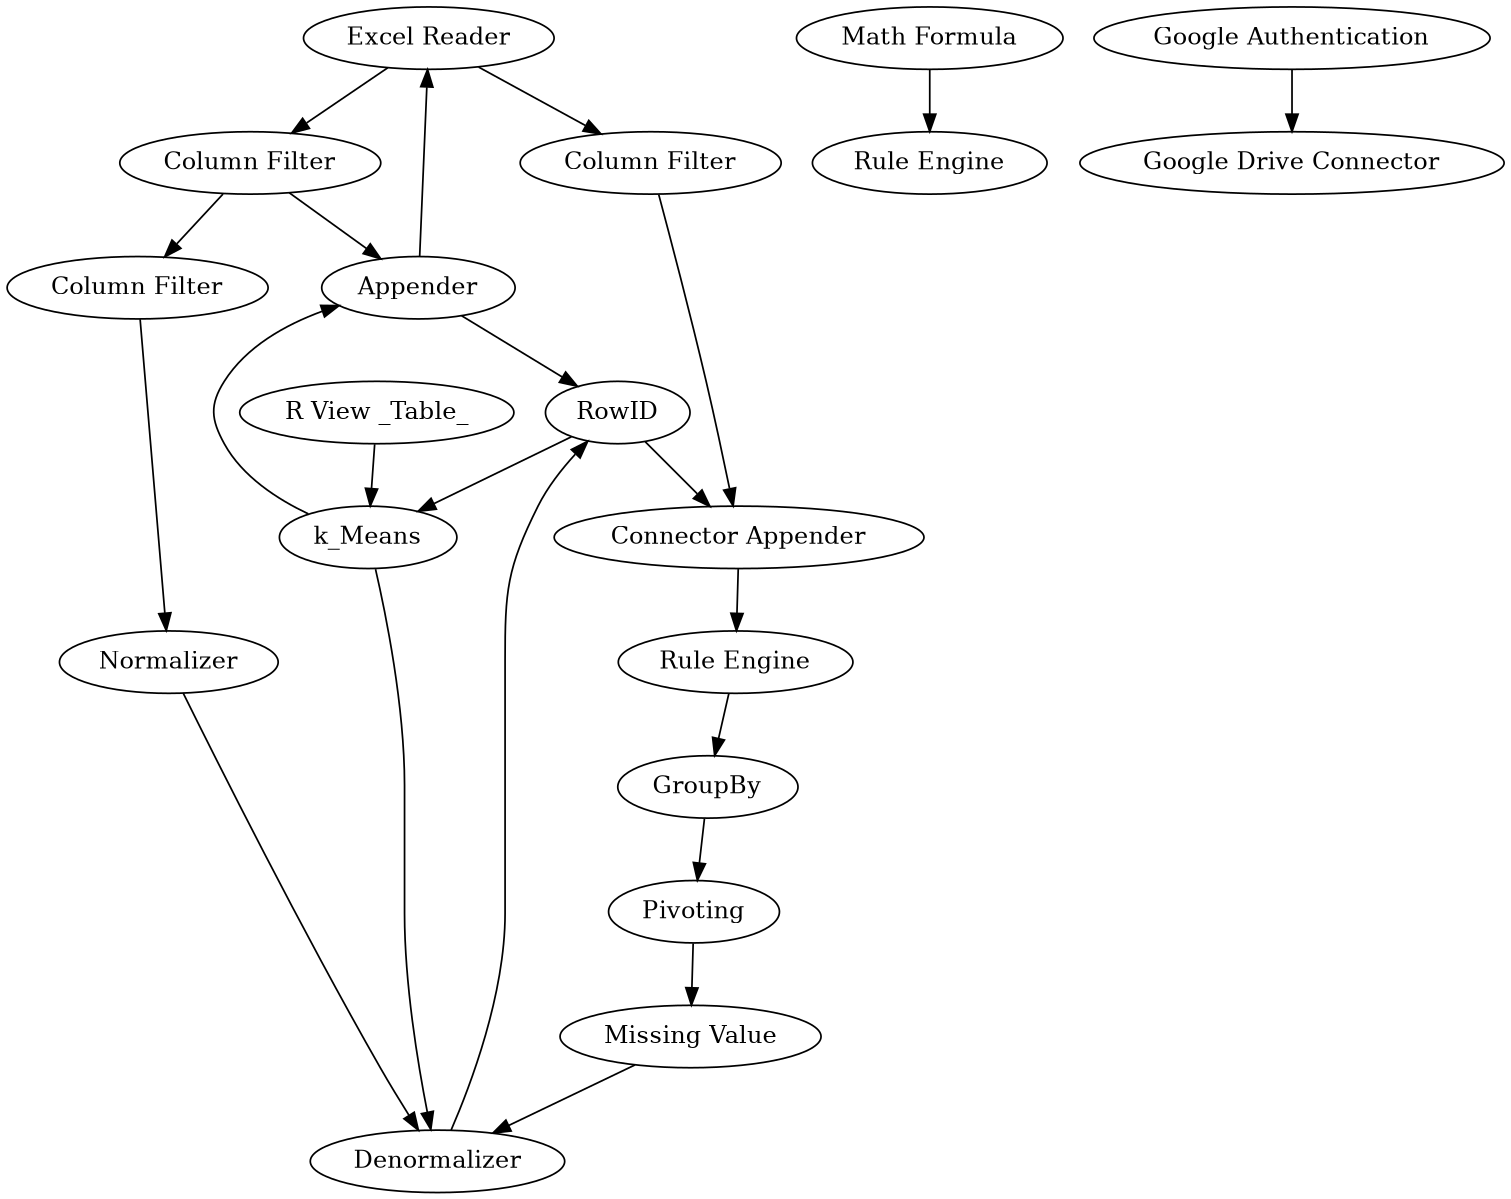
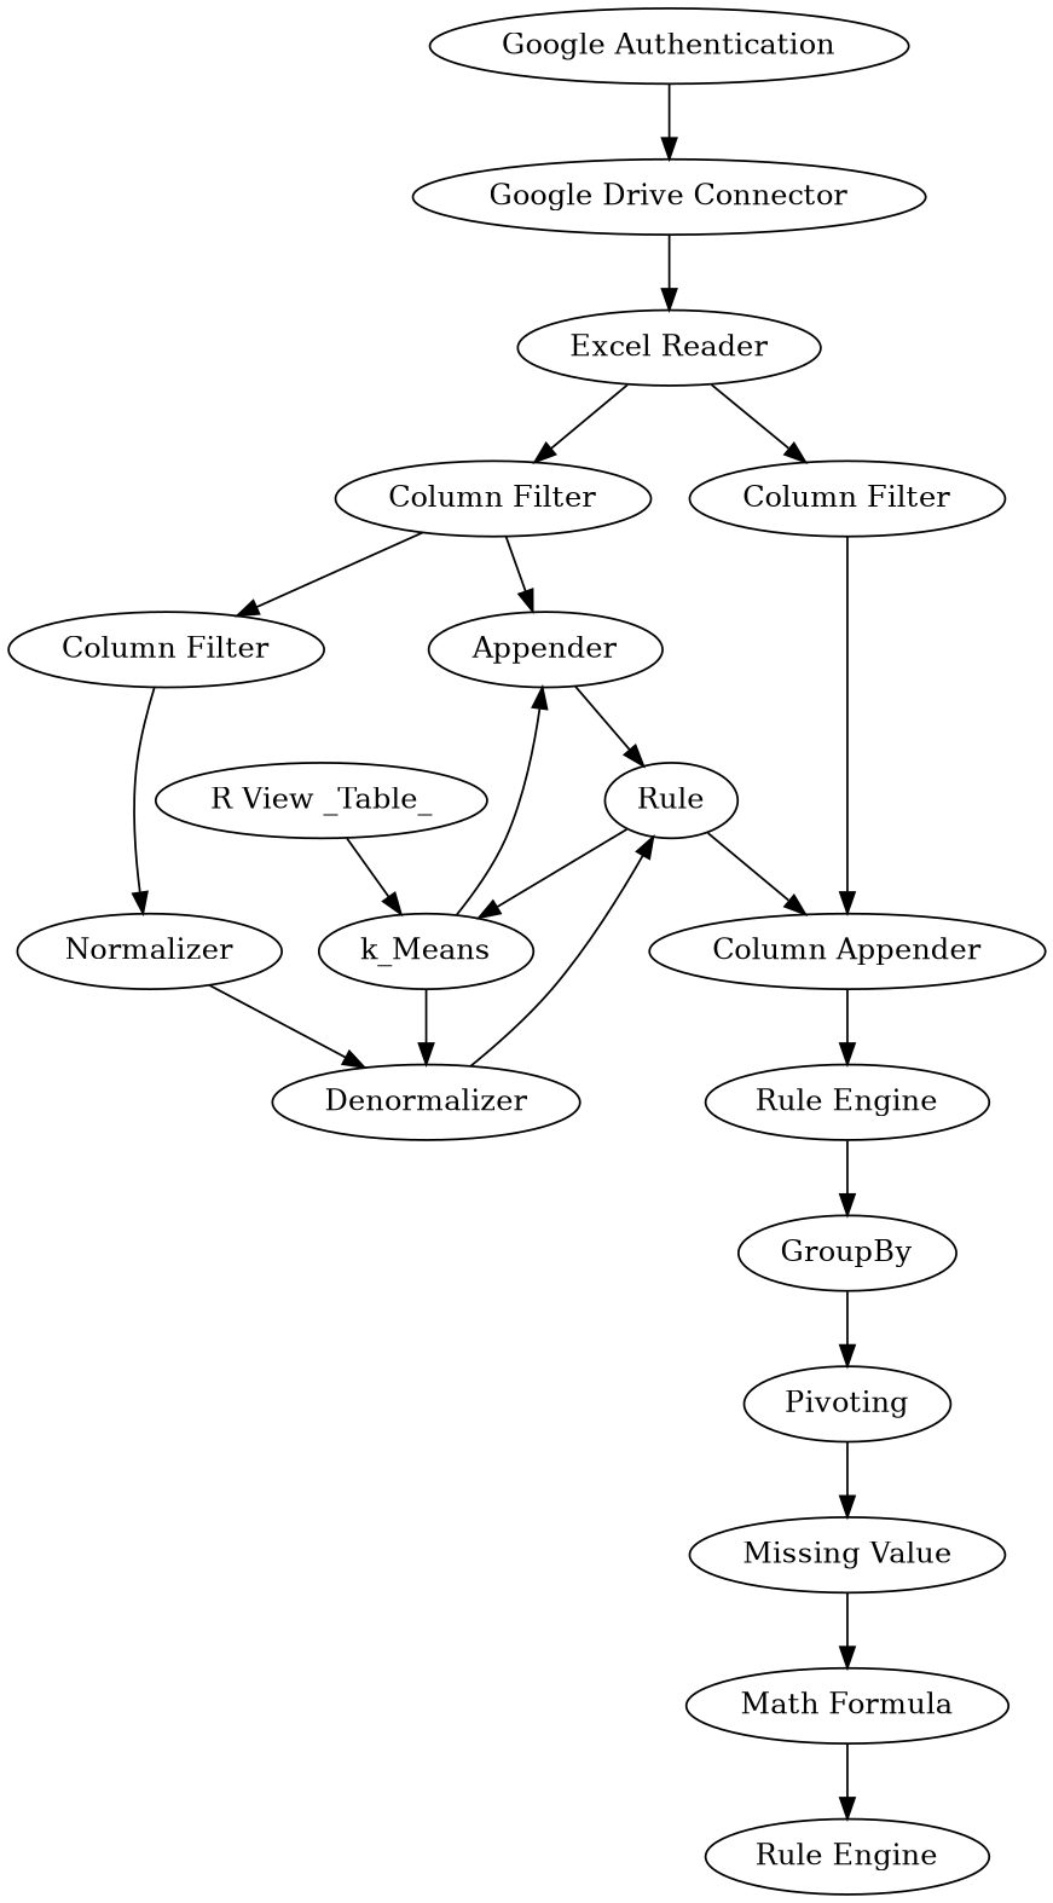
  digraph {
    rankdir=TB
    n1 [label="Excel Reader"]
    n2 [label="Column Filter"]
    n3 [label="Column Filter"]
    n4 [label=Appender]
    n5 [label="Column Filter"]
-   n6 [label="Connector Appender"]
-   n7 [label=RowID]
+   n6 [label="Column Appender"]
+   n7 [label=Rule]
    n8 [label=Normalizer]
    n9 [label=Denormalizer]
    n10 [label="R View _Table_"]
    n11 [label=k_Means]
    n12 [label="Math Formula"]
    n13 [label="Rule Engine"]
    n14 [label="Rule Engine"]
    n15 [label=Pivoting]
    n16 [label="Missing Value"]
    n17 [label="Google Drive Connector"]
    n18 [label=GroupBy]
    n19 [label="Google Authentication"]
    n1 -> n2
    n1 -> n3
    n2 -> n4
    n2 -> n5
    n3 -> n6
    n4 -> n7
    n5 -> n8
    n6 -> n14
    n7 -> n6
    n7 -> n11
    n8 -> n9
    n9 -> n7
    n10 -> n11
    n11 -> n4
    n11 -> n9
    n12 -> n13
    n14 -> n18
    n15 -> n16
-   n16 -> n9
-   n4 -> n1
+   n16 -> n12
+   n17 -> n1
    n18 -> n15
    n19 -> n17
  }
